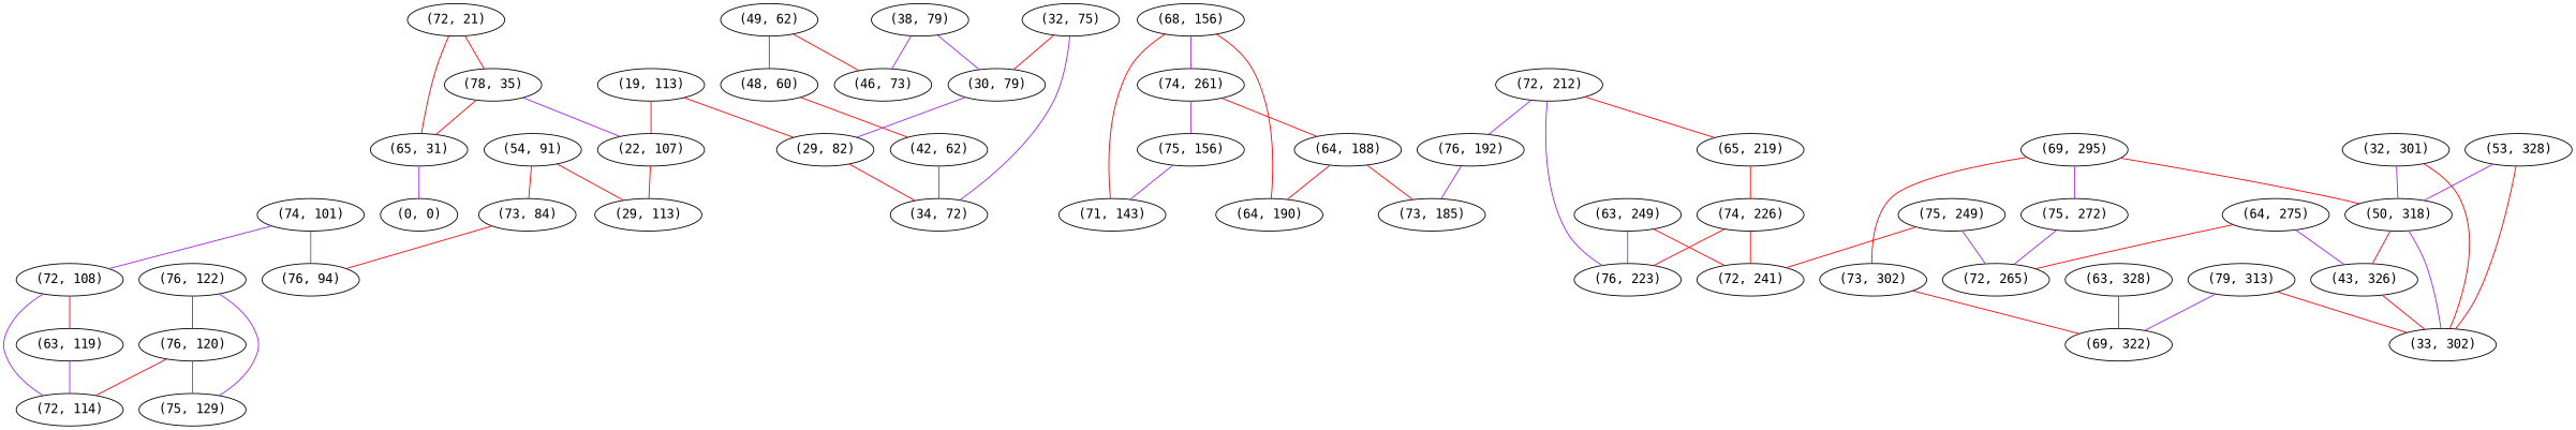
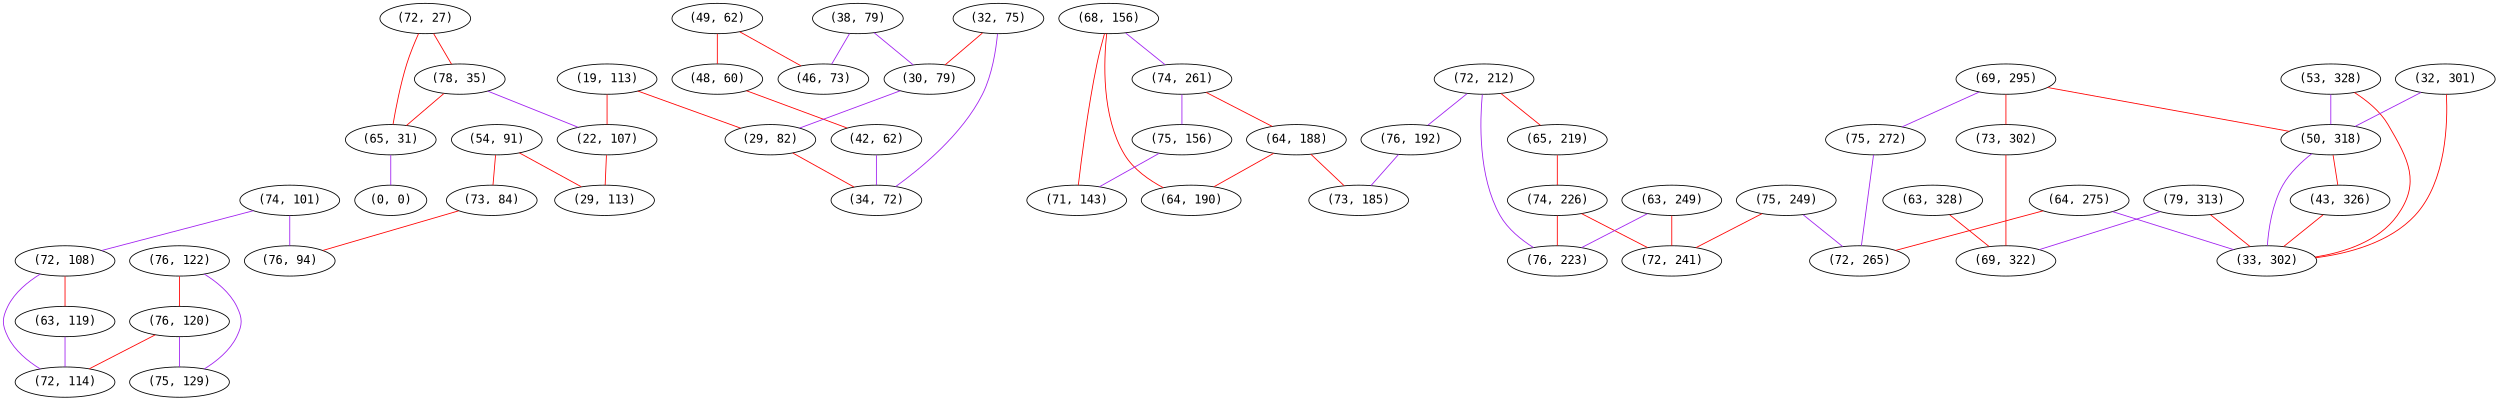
  graph {
    fontname="DejaVu Sans Mono"
    node [fontname="DejaVu Sans Mono"]
    edge [color=red fontname="DejaVu Sans Mono" weight=1]
    "(74, 101)"
    "(72, 108)"
    "(76, 94)"
    "(63, 119)"
    "(72, 114)"
    n6 [label="(74, 261)"]
    "(68, 156)"
    "(71, 143)"
    "(64, 190)"
    "(75, 156)"
    "(64, 188)"
    "(63, 328)"
    "(69, 322)"
    "(54, 91)"
    "(73, 84)"
    "(29, 113)"
    "(49, 62)"
    "(48, 60)"
    "(46, 73)"
    n20 [label="(42, 62)"]
    "(69, 295)"
    "(75, 272)"
    "(73, 302)"
    "(50, 318)"
    "(72, 265)"
    "(33, 302)"
    "(43, 326)"
-   "(72, 21)"
+   "(72, 21)" [label="(72, 27)"]
    "(78, 35)"
    "(65, 31)"
    "(22, 107)"
    "(0, 0)"
    "(53, 328)"
    "(32, 75)"
    "(30, 79)"
    "(34, 72)"
    "(29, 82)"
    "(75, 249)"
    "(72, 241)"
    "(38, 79)"
    "(64, 275)"
    "(19, 113)"
    "(32, 301)"
    "(72, 212)"
    "(65, 219)"
    "(76, 192)"
    "(76, 223)"
    "(74, 226)"
    "(73, 185)"
    "(76, 122)"
    "(76, 120)"
    "(75, 129)"
    "(63, 249)"
    "(79, 313)"
    "(74, 101)" -- "(72, 108)" [color=purple]
    "(74, 101)" -- "(76, 94)" [color=purple weight=3]
    "(72, 108)" -- "(63, 119)"
    "(72, 108)" -- "(72, 114)" [color=purple]
    "(63, 119)" -- "(72, 114)" [color=purple]
    n6 -- "(75, 156)" [color=purple weight=3]
    n6 -- "(64, 188)"
    "(68, 156)" -- n6 [color=purple weight=3]
    "(68, 156)" -- "(71, 143)" [weight=2]
    "(68, 156)" -- "(64, 190)" [weight=3]
    "(75, 156)" -- "(71, 143)" [color=purple]
    "(64, 188)" -- "(64, 190)"
    "(64, 188)" -- "(73, 185)"
    "(63, 328)" -- "(69, 322)"
    "(54, 91)" -- "(73, 84)"
    "(54, 91)" -- "(29, 113)"
    "(73, 84)" -- "(76, 94)"
    "(49, 62)" -- "(48, 60)" [weight=3]
    "(49, 62)" -- "(46, 73)"
    "(48, 60)" -- n20
    n20 -- "(34, 72)" [color=purple]
    "(69, 295)" -- "(75, 272)" [color=purple]
    "(69, 295)" -- "(73, 302)"
    "(69, 295)" -- "(50, 318)"
    "(75, 272)" -- "(72, 265)" [color=purple]
    "(73, 302)" -- "(69, 322)"
    "(50, 318)" -- "(33, 302)" [color=purple weight=3]
    "(50, 318)" -- "(43, 326)"
    "(43, 326)" -- "(33, 302)" [weight=3]
    "(72, 21)" -- "(78, 35)"
    "(72, 21)" -- "(65, 31)"
    "(78, 35)" -- "(65, 31)"
    "(78, 35)" -- "(22, 107)" [color=purple]
    "(65, 31)" -- "(0, 0)" [color=purple weight=4]
    "(22, 107)" -- "(29, 113)"
    "(53, 328)" -- "(50, 318)" [color=purple]
    "(53, 328)" -- "(33, 302)" [weight=3]
    "(32, 75)" -- "(30, 79)"
    "(32, 75)" -- "(34, 72)" [color=purple weight=3]
    "(30, 79)" -- "(29, 82)" [color=purple]
    "(29, 82)" -- "(34, 72)" [weight=3]
    "(75, 249)" -- "(72, 265)" [color=purple]
    "(75, 249)" -- "(72, 241)"
    "(38, 79)" -- "(46, 73)" [color=purple]
    "(38, 79)" -- "(30, 79)" [color=purple]
    "(64, 275)" -- "(72, 265)"
-   "(64, 275)" -- "(43, 326)" [color=purple weight=3]
+   "(64, 275)" -- "(33, 302)" [color=purple weight=3]
    "(19, 113)" -- "(22, 107)"
    "(19, 113)" -- "(29, 82)" [weight=3]
    "(32, 301)" -- "(50, 318)" [color=purple weight=3]
    "(32, 301)" -- "(33, 302)"
    "(72, 212)" -- "(65, 219)"
    "(72, 212)" -- "(76, 192)" [color=purple]
    "(72, 212)" -- "(76, 223)" [color=purple]
    "(65, 219)" -- "(74, 226)" [weight=3]
    "(76, 192)" -- "(73, 185)" [color=purple]
    "(74, 226)" -- "(72, 241)"
    "(74, 226)" -- "(76, 223)" [weight=3]
    "(76, 122)" -- "(76, 120)" [weight=3]
    "(76, 122)" -- "(75, 129)" [color=purple]
    "(76, 120)" -- "(72, 114)"
    "(76, 120)" -- "(75, 129)" [color=purple weight=3]
    "(63, 249)" -- "(72, 241)"
    "(63, 249)" -- "(76, 223)" [color=purple weight=3]
    "(79, 313)" -- "(69, 322)" [color=purple]
    "(79, 313)" -- "(33, 302)" [weight=3]
  }
